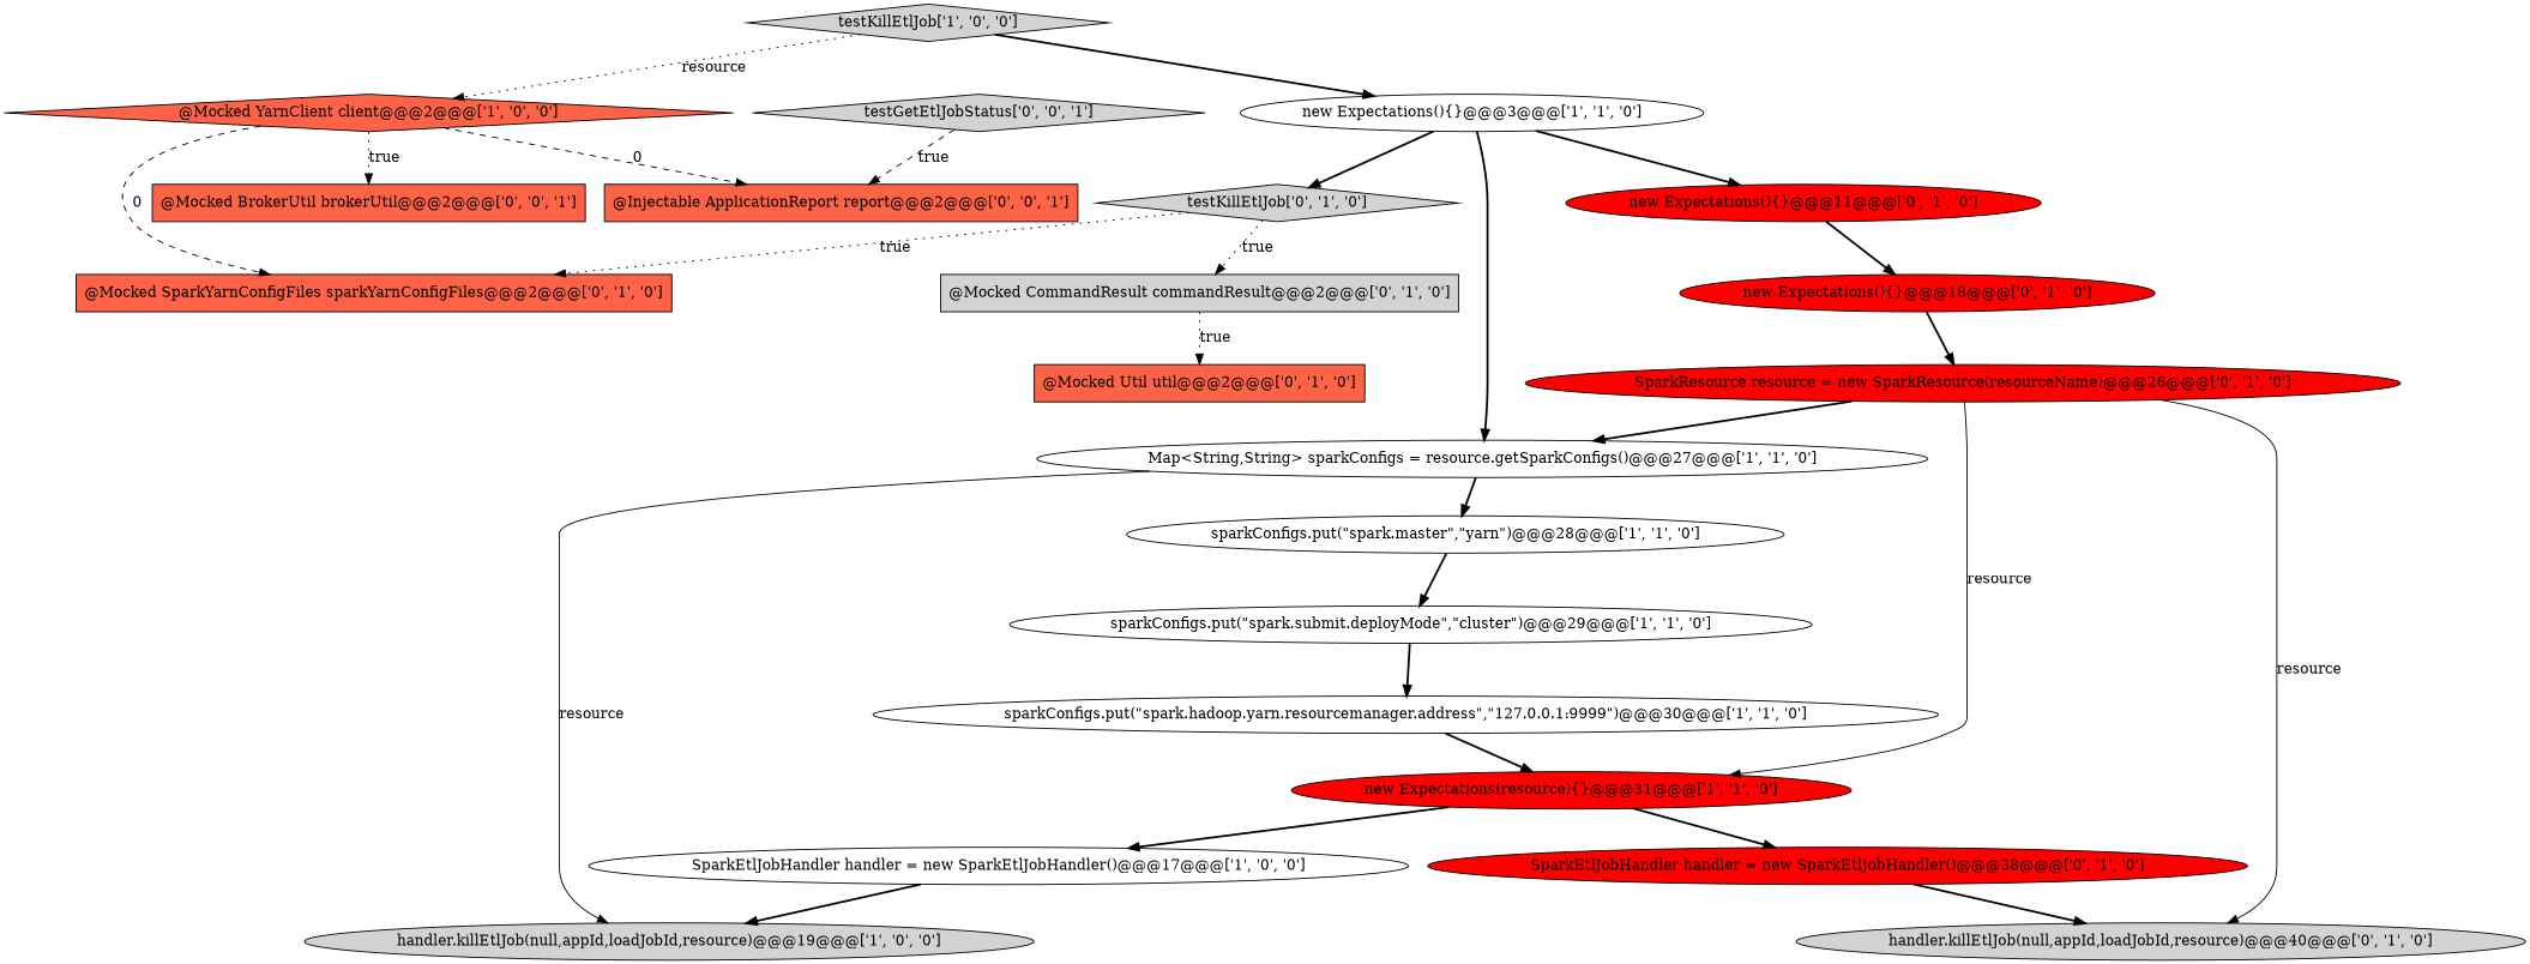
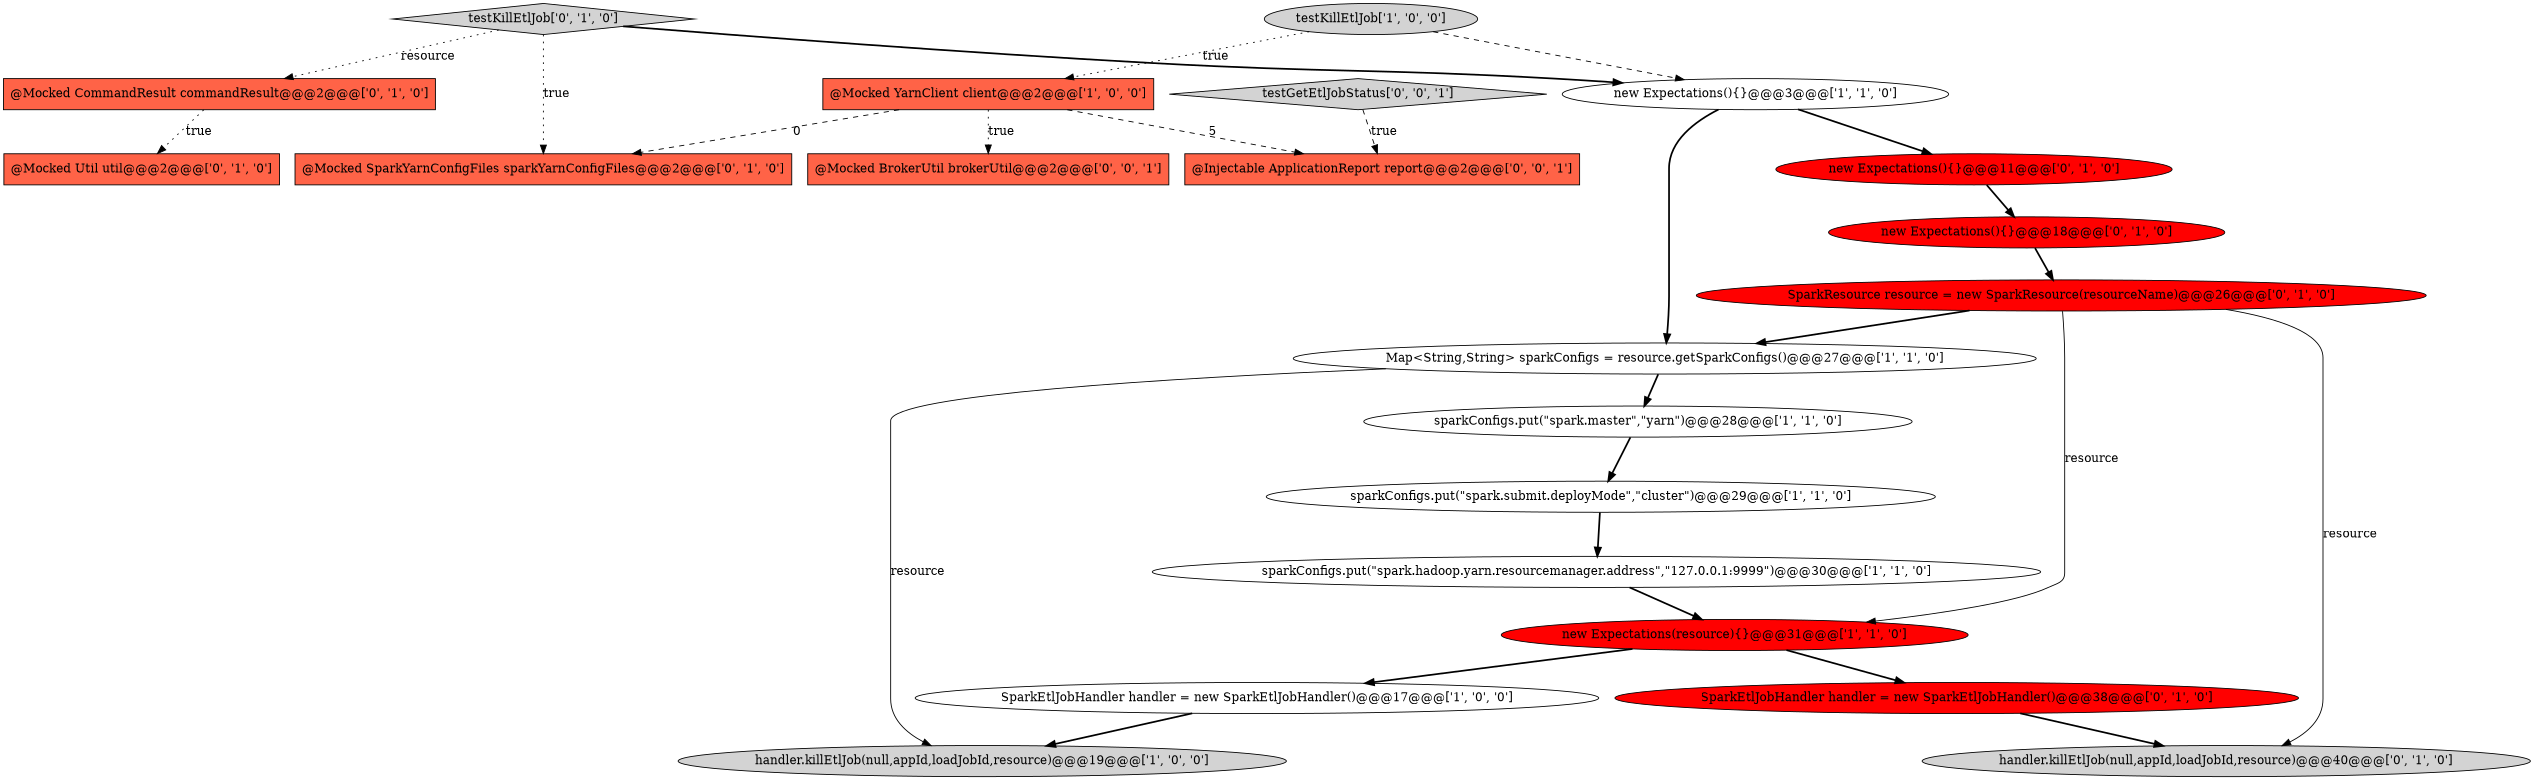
  digraph {
    node [fillcolor=tomato shape=ellipse style=filled]
    edge [style=bold]
-   n1 [label="@Mocked YarnClient client@@@2@@@['1', '0', '0']" shape=diamond]
+   n1 [label="@Mocked YarnClient client@@@2@@@['1', '0', '0']" shape=box]
    n2 [label="@Mocked SparkYarnConfigFiles sparkYarnConfigFiles@@@2@@@['0', '1', '0']" shape=box]
    n3 [label="@Injectable ApplicationReport report@@@2@@@['0', '0', '1']" shape=box]
    n4 [label="@Mocked BrokerUtil brokerUtil@@@2@@@['0', '0', '1']" shape=box]
    n5 [label="@Mocked Util util@@@2@@@['0', '1', '0']" shape=box]
    n6 [fillcolor=red label="new Expectations(){}@@@18@@@['0', '1', '0']"]
    n7 [fillcolor=red label="SparkResource resource = new SparkResource(resourceName)@@@26@@@['0', '1', '0']"]
    n8 [fillcolor=white label="Map<String,String> sparkConfigs = resource.getSparkConfigs()@@@27@@@['1', '1', '0']"]
    n9 [fillcolor=red label="new Expectations(resource){}@@@31@@@['1', '1', '0']"]
    n10 [fillcolor=lightgray label="handler.killEtlJob(null,appId,loadJobId,resource)@@@40@@@['0', '1', '0']"]
    n11 [fillcolor=white label="new Expectations(){}@@@3@@@['1', '1', '0']"]
    n12 [fillcolor=red label="new Expectations(){}@@@11@@@['0', '1', '0']"]
    n13 [fillcolor=lightgray label="handler.killEtlJob(null,appId,loadJobId,resource)@@@19@@@['1', '0', '0']"]
    n14 [fillcolor=white label="sparkConfigs.put(\"spark.master\",\"yarn\")@@@28@@@['1', '1', '0']"]
    n15 [fillcolor=white label="SparkEtlJobHandler handler = new SparkEtlJobHandler()@@@17@@@['1', '0', '0']"]
    n16 [fillcolor=red label="SparkEtlJobHandler handler = new SparkEtlJobHandler()@@@38@@@['0', '1', '0']"]
    n17 [fillcolor=white label="sparkConfigs.put(\"spark.submit.deployMode\",\"cluster\")@@@29@@@['1', '1', '0']"]
-   n18 [fillcolor=lightgray label="@Mocked CommandResult commandResult@@@2@@@['0', '1', '0']" shape=box]
+   n18 [label="@Mocked CommandResult commandResult@@@2@@@['0', '1', '0']" shape=box]
    n19 [fillcolor=white label="sparkConfigs.put(\"spark.hadoop.yarn.resourcemanager.address\",\"127.0.0.1:9999\")@@@30@@@['1', '1', '0']"]
    n20 [fillcolor=lightgray label="testGetEtlJobStatus['0', '0', '1']" shape=diamond]
    n21 [fillcolor=lightgray label="testKillEtlJob['0', '1', '0']" shape=diamond]
-   n22 [fillcolor=lightgray label="testKillEtlJob['1', '0', '0']" shape=diamond]
+   n22 [fillcolor=lightgray label="testKillEtlJob['1', '0', '0']"]
    n1 -> n2 [label=0 style=dashed]
-   n1 -> n3 [label=0 style=dashed]
+   n1 -> n3 [label=5 style=dashed]
    n1 -> n4 [label=true style=dotted]
    n6 -> n7
    n7 -> n8
    n7 -> n9 [label=resource style=solid]
    n7 -> n10 [label=resource style=solid]
    n8 -> n13 [label=resource style=solid]
    n8 -> n14
    n9 -> n15
    n9 -> n16
    n11 -> n8
    n11 -> n12
    n12 -> n6
    n14 -> n17
    n15 -> n13
    n16 -> n10
    n17 -> n19
    n18 -> n5 [label=true style=dotted]
    n19 -> n9
    n20 -> n3 [label=true style=dashed]
    n21 -> n2 [label=true style=dotted]
-   n11 -> n21
-   n21 -> n18 [label=true style=dotted]
-   n22 -> n1 [label=resource style=dotted]
-   n22 -> n11
+   n21 -> n11
+   n21 -> n18 [label=resource style=dotted]
+   n22 -> n1 [label=true style=dotted]
+   n22 -> n11 [style=dashed]
  }
